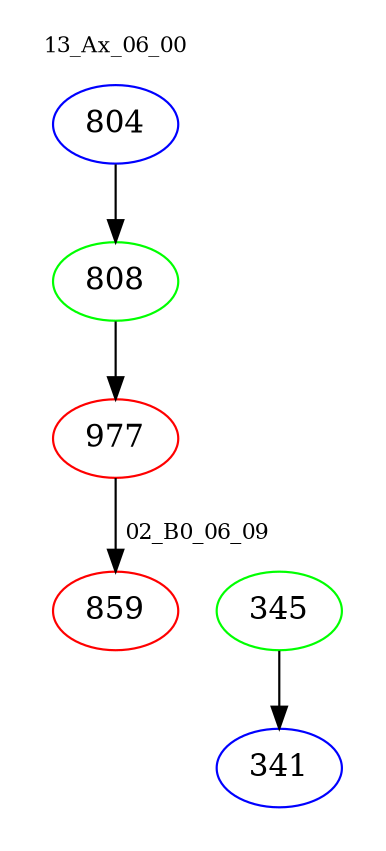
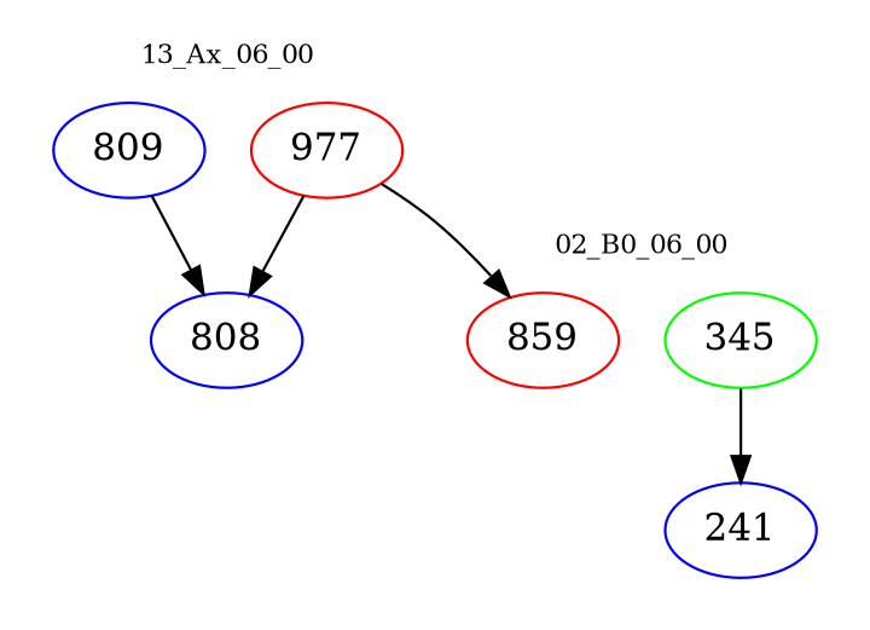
  digraph {
    node [color=green]
    edge [color=black]
-   n1 [label=808]
-   n2 [color=blue label=804]
+   n1 [color=blue label=808]
+   n2 [color=blue label=809]
    n3 [color=red label=977]
    n4 [label=345]
-   n5 [color=blue label=341]
+   n5 [color=blue label=241]
    n6 [color=red label=859]
    subgraph cluster_1 {
      color=white
      fontsize=10
      label="13_Ax_06_00"
      n1
      n2
      n3
    }
    subgraph cluster_2 {
      color=white
      fontsize=10
-     label="02_B0_06_09"
+     label="02_B0_06_00"
      n4
      n5
      n6
    }
-   n1 -> n3
+   n3 -> n1
    n2 -> n1
    n3 -> n6
    n4 -> n5
  }
